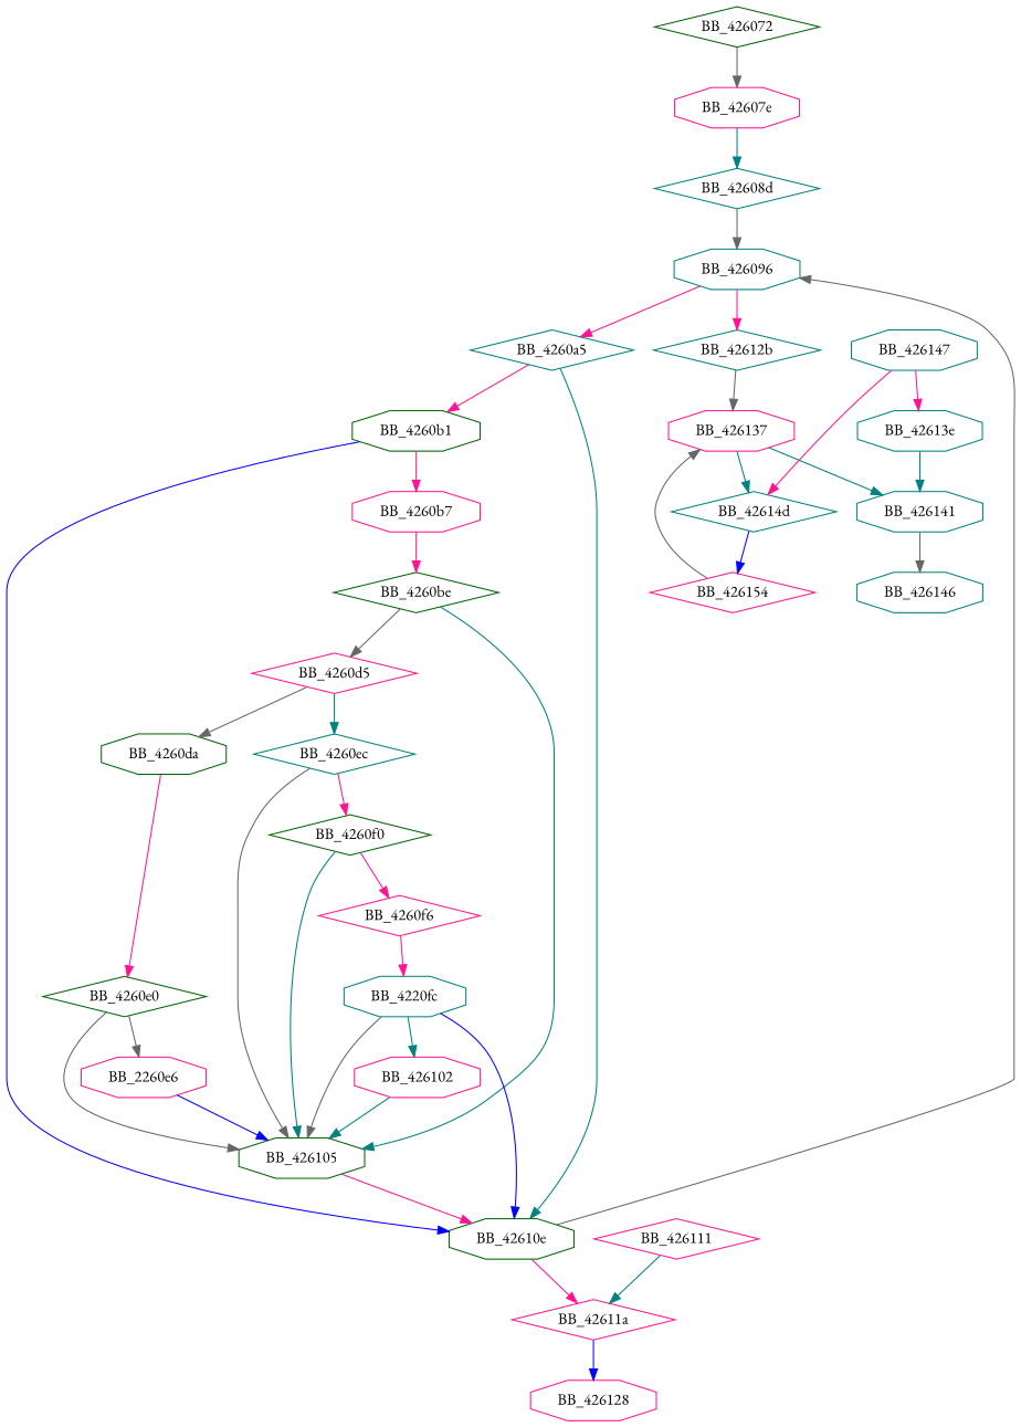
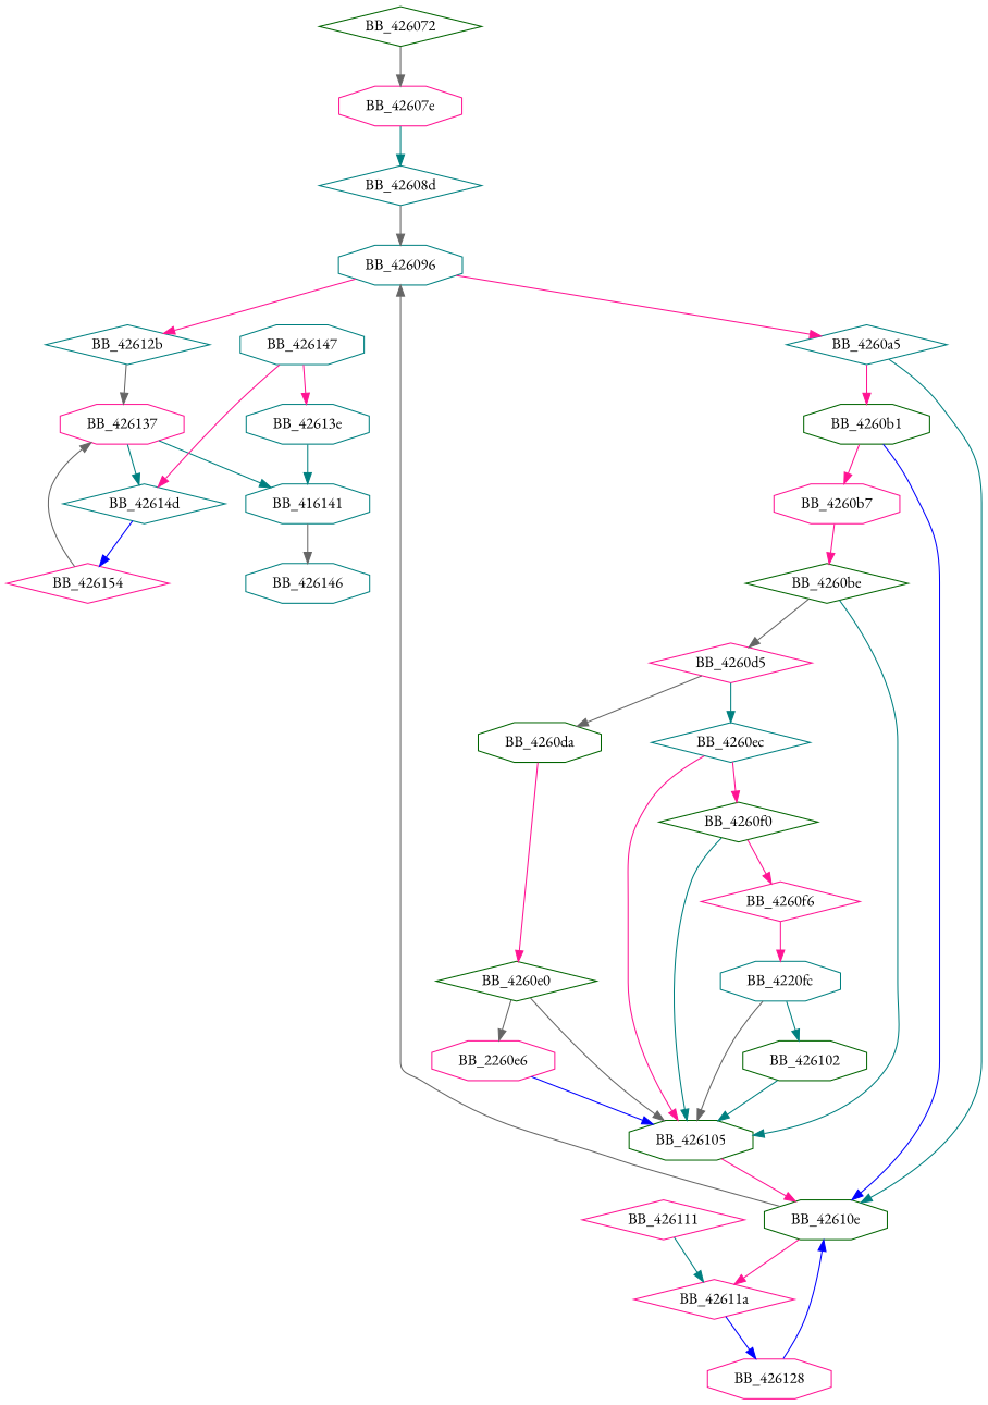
  digraph {
    fontname="EB Garamond"
    node [color=teal fontname="EB Garamond" shape=octagon]
    edge [color=deeppink fontname="EB Garamond"]
    BB_426072 [color=darkgreen shape=diamond]
    BB_42607e [color=deeppink]
    BB_42608d [shape=diamond]
    BB_426096
    BB_4260a5 [shape=diamond]
    BB_42612b [shape=diamond]
    BB_4260b1 [color=darkgreen]
    BB_42610e [color=darkgreen]
    BB_426137 [color=deeppink]
    BB_4260b7 [color=deeppink]
    BB_42611a [color=deeppink shape=diamond]
-   BB_426141
+   BB_426141 [label=BB_416141]
    BB_42614d [shape=diamond]
    BB_4260be [color=darkgreen shape=diamond]
    BB_426128 [color=deeppink]
    BB_4260d5 [color=deeppink shape=diamond]
    BB_426105 [color=darkgreen]
    BB_4260da [color=darkgreen]
    BB_4260ec [shape=diamond]
    BB_4260e0 [color=darkgreen shape=diamond]
    BB_4260f0 [color=darkgreen shape=diamond]
    n22 [color=deeppink label=BB_2260e6]
    BB_4260f6 [color=deeppink shape=diamond]
    n24 [label=BB_4220fc]
-   BB_426102 [color=deeppink]
+   BB_426102 [color=darkgreen]
    BB_426111 [color=deeppink shape=diamond]
    BB_42613e
    BB_426146
    BB_426154 [color=deeppink shape=diamond]
    BB_426147
    BB_426072 -> BB_42607e [color=gray40]
    BB_42607e -> BB_42608d [color=teal]
    BB_42608d -> BB_426096 [color=gray40]
    BB_426096 -> BB_4260a5
    BB_426096 -> BB_42612b
    BB_4260a5 -> BB_4260b1
    BB_4260a5 -> BB_42610e [color=teal]
    BB_42612b -> BB_426137 [color=gray40]
    BB_4260b1 -> BB_42610e [color=blue]
    BB_4260b1 -> BB_4260b7
    BB_42610e -> BB_426096 [color=gray40]
    BB_42610e -> BB_42611a
    BB_426137 -> BB_426141 [color=teal]
    BB_426137 -> BB_42614d [color=teal]
    BB_4260b7 -> BB_4260be
    BB_42611a -> BB_426128 [color=blue]
    BB_426141 -> BB_426146 [color=gray40]
    BB_42614d -> BB_426154 [color=blue]
    BB_4260be -> BB_4260d5 [color=gray40]
    BB_4260be -> BB_426105 [color=teal]
-   n24 -> BB_42610e [color=blue]
+   BB_426128 -> BB_42610e [color=blue]
    BB_4260d5 -> BB_4260da [color=gray40]
    BB_4260d5 -> BB_4260ec [color=teal]
    BB_426105 -> BB_42610e
    BB_4260da -> BB_4260e0
-   BB_4260ec -> BB_426105 [color=gray40]
+   BB_4260ec -> BB_426105
    BB_4260ec -> BB_4260f0
    BB_4260e0 -> BB_426105 [color=gray40]
    BB_4260e0 -> n22 [color=gray40]
    BB_4260f0 -> BB_426105 [color=teal]
    BB_4260f0 -> BB_4260f6
    n22 -> BB_426105 [color=blue]
    BB_4260f6 -> n24
    n24 -> BB_426105 [color=gray40]
    n24 -> BB_426102 [color=teal]
    BB_426102 -> BB_426105 [color=teal]
    BB_426111 -> BB_42611a [color=teal]
    BB_42613e -> BB_426141 [color=teal]
    BB_426154 -> BB_426137 [color=gray40]
    BB_426147 -> BB_42614d
    BB_426147 -> BB_42613e
  }
